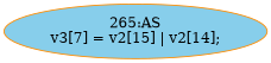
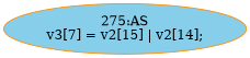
  strict digraph {
-   n1 [ast="<pyverilog.vparser.ast.Assign object at 0x7f40783b46d0>" def_var="['v3']" fillcolor=skyblue label="265:AS\nv3[7] = v2[15] | v2[14];" statements="[]" style=filled typ=Assign use_var="['v2', 'v2']" color=darkorange]
+   n1 [ast="<pyverilog.vparser.ast.Assign object at 0x7f40783b46d0>" def_var="['v3']" fillcolor=skyblue label="275:AS\nv3[7] = v2[15] | v2[14];" statements="[]" style=filled typ=Assign use_var="['v2', 'v2']" color=darkorange]
  }
